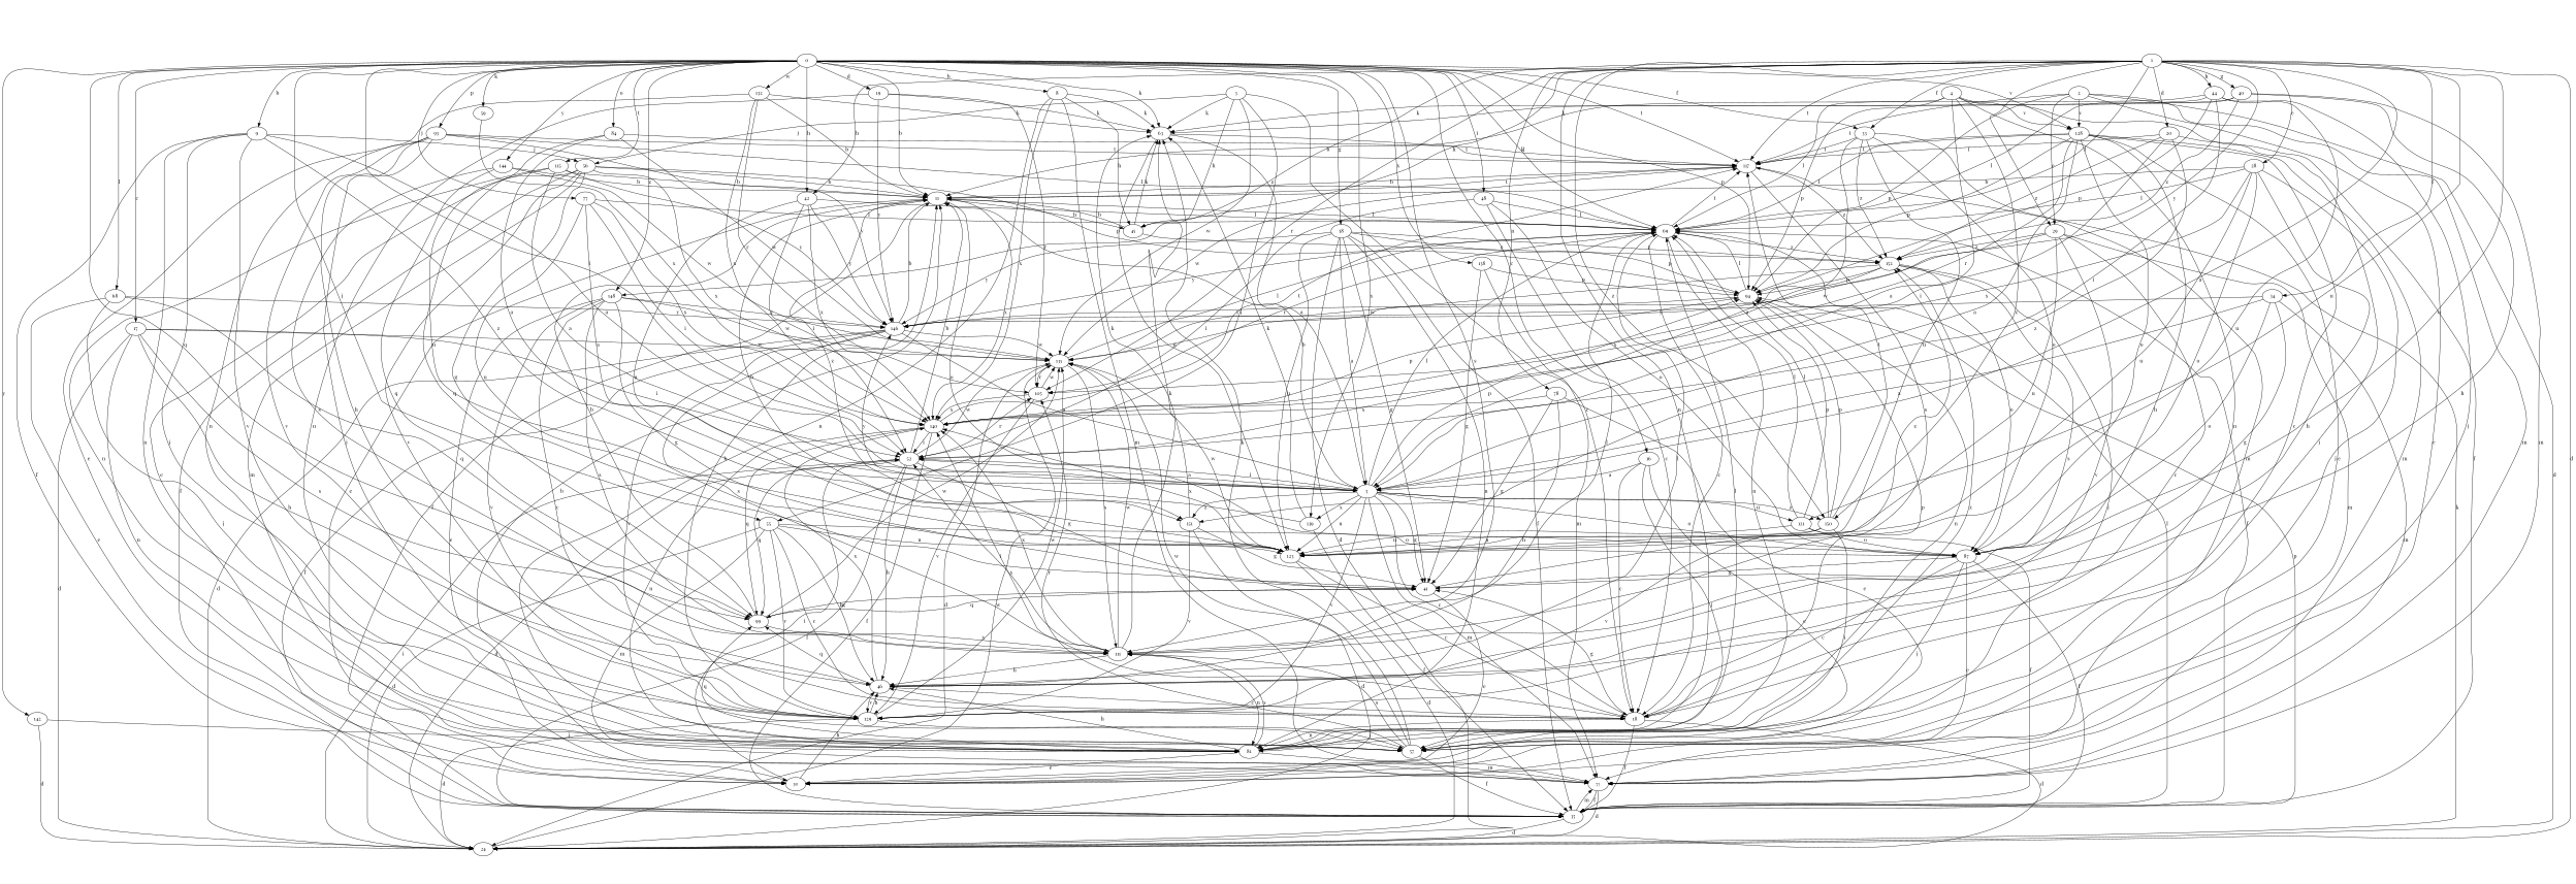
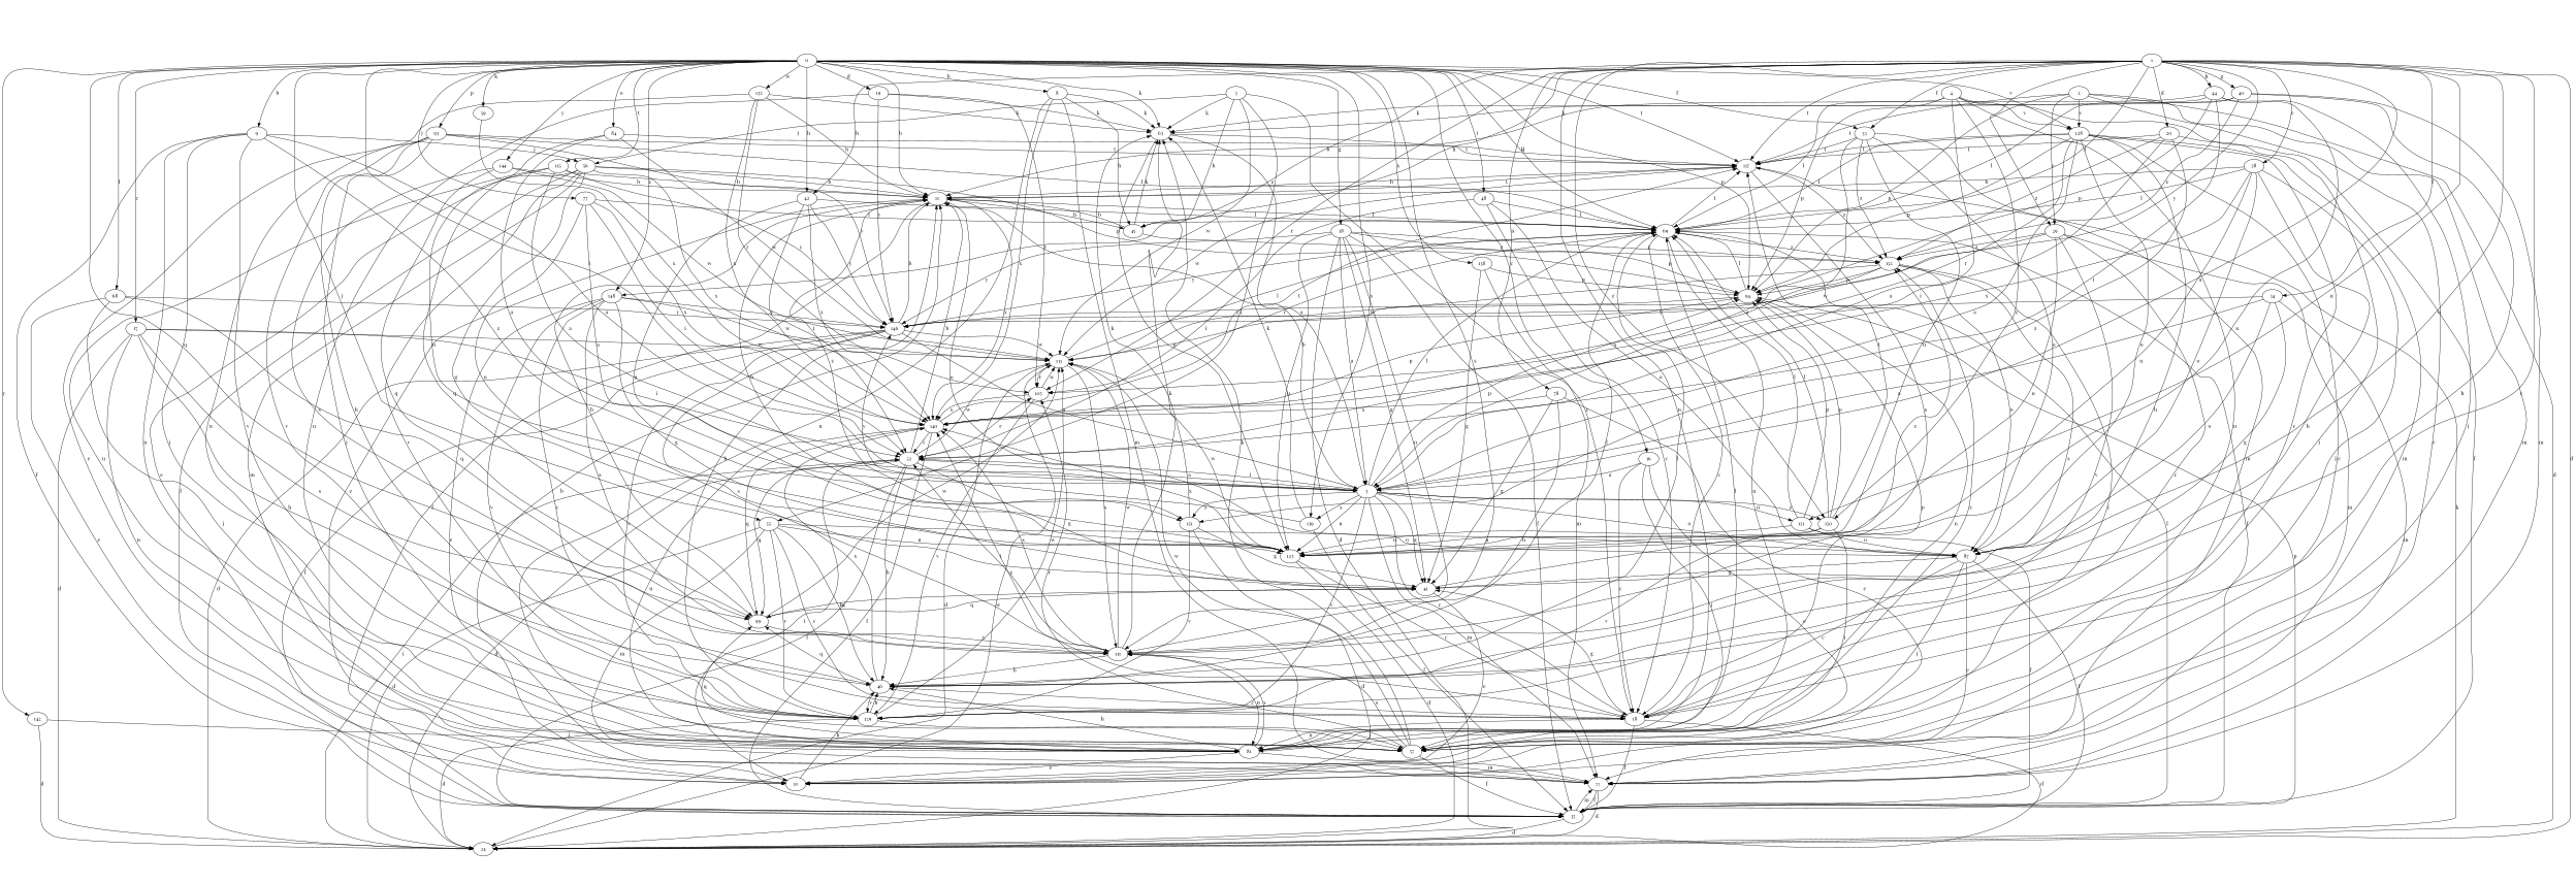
  strict digraph {
    fontname="Playfair Display"
    node [fontname="Playfair Display"]
    edge [fontname="Playfair Display"]
    0
    8
    9
    11
    16
    17
    19
    33
    38
    42
    48
    52
    55
    59
    63
    68
    69
    77
    84
    93
    94
    99
    111
    115
    117
    128
    132
    138
    139
    142
    144
    148
    45
    81
    75
    140
    5
    56
    35
    129
    151
    57
    87
    30
    18
    24
    135
    46
    105
    146
    123
    152
    41
    1
    20
    28
    29
    34
    40
    44
    78
    121
    150
    2
    3
    4
    0 -> 8 [label=b]
    0 -> 9 [label=b]
    0 -> 11 [label=b]
    0 -> 16 [label=c]
    0 -> 17 [label=c]
    0 -> 19 [label=d]
    0 -> 33 [label=f]
    0 -> 38 [label=g]
    0 -> 42 [label=h]
    0 -> 48 [label=i]
    0 -> 52 [label=i]
    0 -> 55 [label=j]
    0 -> 59 [label=k]
    0 -> 63 [label=k]
    0 -> 68 [label=l]
    0 -> 69 [label=l]
    0 -> 77 [label=j]
    0 -> 84 [label=o]
    0 -> 93 [label=p]
    0 -> 94 [label=p]
    0 -> 99 [label=q]
    0 -> 111 [label=s]
    0 -> 115 [label=t]
    0 -> 117 [label=t]
    0 -> 128 [label=v]
    0 -> 132 [label=w]
    0 -> 138 [label=x]
    0 -> 139 [label=x]
    0 -> 142 [label=y]
    0 -> 144 [label=y]
    0 -> 148 [label=z]
    8 -> 63 [label=k]
    8 -> 45 [label=h]
    8 -> 81 [label=n]
    8 -> 75 [label=m]
    8 -> 140 [label=x]
    9 -> 81 [label=n]
    9 -> 5 [label=a]
    9 -> 56 [label=j]
    9 -> 35 [label=f]
    9 -> 129 [label=v]
    9 -> 151 [label=z]
    9 -> 57 [label=j]
    11 -> 69 [label=l]
    11 -> 117 [label=t]
    11 -> 45 [label=h]
    11 -> 140 [label=x]
    11 -> 35 [label=f]
    11 -> 151 [label=z]
    11 -> 87 [label=o]
    11 -> 30 [label=e]
    16 -> 5 [label=a]
    16 -> 57 [label=j]
    16 -> 30 [label=e]
    16 -> 18 [label=c]
    17 -> 52 [label=i]
    17 -> 111 [label=s]
    17 -> 81 [label=n]
    17 -> 24 [label=d]
    17 -> 135 [label=w]
    17 -> 46 [label=h]
    19 -> 63 [label=k]
    19 -> 81 [label=n]
    19 -> 105 [label=r]
    19 -> 146 [label=y]
    33 -> 117 [label=t]
    33 -> 75 [label=m]
    33 -> 5 [label=a]
    33 -> 87 [label=o]
    33 -> 123 [label=u]
    33 -> 152 [label=z]
    38 -> 94 [label=p]
-   38 -> 81 [label=n]
+   38 -> 111 [label=n]
    38 -> 5 [label=a]
    38 -> 35 [label=f]
    38 -> 24 [label=d]
    38 -> 146 [label=y]
    38 -> 123 [label=u]
    38 -> 152 [label=z]
    38 -> 41 [label=g]
    42 -> 52 [label=i]
    42 -> 69 [label=l]
    42 -> 140 [label=x]
    42 -> 146 [label=y]
    42 -> 123 [label=u]
    48 -> 52 [label=i]
    48 -> 69 [label=l]
    48 -> 87 [label=o]
    48 -> 18 [label=c]
    52 -> 11 [label=b]
    52 -> 99 [label=q]
    52 -> 5 [label=a]
    52 -> 35 [label=f]
    52 -> 24 [label=d]
    52 -> 135 [label=w]
    52 -> 46 [label=h]
    52 -> 105 [label=r]
    52 -> 41 [label=g]
    55 -> 75 [label=m]
    55 -> 129 [label=v]
    55 -> 87 [label=o]
    55 -> 18 [label=c]
    55 -> 24 [label=d]
    55 -> 46 [label=h]
    55 -> 123 [label=u]
    59 -> 140 [label=x]
    63 -> 117 [label=k]
    63 -> 5 [label=a]
    63 -> 123 [label=u]
    68 -> 99 [label=q]
    68 -> 57 [label=j]
    68 -> 30 [label=e]
    68 -> 146 [label=y]
    69 -> 117 [label=t]
    69 -> 81 [label=n]
    69 -> 35 [label=f]
    69 -> 18 [label=c]
    69 -> 105 [label=r]
    69 -> 146 [label=y]
    69 -> 152 [label=z]
    77 -> 52 [label=i]
    77 -> 69 [label=l]
    77 -> 140 [label=x]
    77 -> 5 [label=a]
    77 -> 123 [label=u]
    84 -> 117 [label=t]
    84 -> 5 [label=a]
    84 -> 135 [label=w]
    84 -> 123 [label=u]
    93 -> 69 [label=l]
    93 -> 117 [label=t]
    93 -> 129 [label=v]
    93 -> 57 [label=j]
    93 -> 30 [label=e]
    93 -> 46 [label=h]
    93 -> 146 [label=y]
    94 -> 69 [label=l]
    94 -> 81 [label=n]
    94 -> 146 [label=y]
    99 -> 11 [label=b]
    99 -> 111 [label=s]
    99 -> 135 [label=w]
    99 -> 41 [label=g]
    111 -> 52 [label=i]
    111 -> 63 [label=k]
    111 -> 69 [label=l]
    111 -> 81 [label=n]
    111 -> 140 [label=x]
    111 -> 135 [label=w]
    111 -> 46 [label=h]
    115 -> 11 [label=b]
    115 -> 99 [label=q]
    115 -> 81 [label=n]
    115 -> 5 [label=a]
    115 -> 146 [label=y]
    117 -> 11 [label=b]
    117 -> 111 [label=s]
    117 -> 135 [label=w]
    117 -> 152 [label=z]
    128 -> 69 [label=l]
    128 -> 94 [label=p]
    128 -> 117 [label=t]
    128 -> 75 [label=m]
    128 -> 5 [label=a]
    128 -> 87 [label=o]
    128 -> 30 [label=e]
    128 -> 18 [label=c]
    128 -> 46 [label=h]
    128 -> 105 [label=r]
    132 -> 11 [label=b]
    132 -> 63 [label=k]
    132 -> 81 [label=n]
    132 -> 140 [label=x]
    132 -> 105 [label=r]
    138 -> 94 [label=p]
    138 -> 75 [label=m]
    138 -> 41 [label=g]
    139 -> 63 [label=k]
    139 -> 35 [label=f]
    139 -> 146 [label=y]
    142 -> 57 [label=j]
    142 -> 24 [label=d]
    144 -> 11 [label=b]
    144 -> 99 [label=q]
    144 -> 111 [label=s]
    144 -> 135 [label=w]
    148 -> 111 [label=s]
    148 -> 129 [label=v]
    148 -> 30 [label=e]
    148 -> 18 [label=c]
    148 -> 135 [label=w]
    148 -> 146 [label=y]
    148 -> 41 [label=g]
    45 -> 11 [label=b]
    45 -> 63 [label=k]
    45 -> 152 [label=z]
    81 -> 69 [label=l]
    81 -> 99 [label=q]
    81 -> 111 [label=s]
    81 -> 75 [label=m]
    81 -> 30 [label=e]
    81 -> 46 [label=h]
    81 -> 152 [label=z]
    75 -> 11 [label=b]
    75 -> 35 [label=f]
    75 -> 24 [label=d]
    140 -> 52 [label=i]
    140 -> 94 [label=p]
    140 -> 99 [label=q]
    140 -> 117 [label=t]
    140 -> 81 [label=n]
    140 -> 35 [label=f]
    5 -> 11 [label=b]
    5 -> 52 [label=i]
    5 -> 69 [label=l]
    5 -> 94 [label=p]
    5 -> 139 [label=x]
    5 -> 75 [label=m]
    5 -> 129 [label=v]
    5 -> 151 [label=z]
    5 -> 87 [label=o]
    5 -> 18 [label=c]
    5 -> 123 [label=u]
    5 -> 41 [label=g]
    5 -> 121 [label=u]
    5 -> 150 [label=z]
    56 -> 11 [label=b]
    56 -> 94 [label=p]
    56 -> 75 [label=m]
    56 -> 140 [label=x]
    56 -> 35 [label=f]
    56 -> 129 [label=v]
    56 -> 30 [label=e]
    56 -> 41 [label=g]
    35 -> 69 [label=l]
    35 -> 94 [label=p]
    35 -> 75 [label=m]
    35 -> 24 [label=d]
    129 -> 11 [label=b]
    129 -> 57 [label=j]
    129 -> 24 [label=d]
    129 -> 135 [label=w]
    129 -> 46 [label=h]
    151 -> 63 [label=k]
    151 -> 129 [label=v]
    151 -> 24 [label=d]
    151 -> 41 [label=g]
    57 -> 63 [label=k]
    57 -> 111 [label=s]
    57 -> 35 [label=f]
    57 -> 135 [label=w]
    57 -> 105 [label=r]
    87 -> 35 [label=f]
    87 -> 57 [label=j]
    87 -> 30 [label=e]
    87 -> 18 [label=c]
    87 -> 41 [label=g]
    30 -> 52 [label=i]
    30 -> 46 [label=h]
    18 -> 94 [label=p]
    18 -> 81 [label=n]
    18 -> 140 [label=x]
    18 -> 35 [label=f]
    18 -> 24 [label=d]
    18 -> 41 [label=g]
    24 -> 52 [label=i]
    24 -> 117 [label=k]
    24 -> 135 [label=w]
    135 -> 69 [label=l]
    135 -> 111 [label=s]
    135 -> 24 [label=d]
    135 -> 105 [label=r]
    46 -> 69 [label=l]
    46 -> 99 [label=q]
    46 -> 140 [label=x]
    46 -> 129 [label=v]
    46 -> 18 [label=c]
    105 -> 140 [label=x]
    105 -> 129 [label=v]
    105 -> 135 [label=w]
    146 -> 11 [label=b]
    146 -> 111 [label=s]
    146 -> 5 [label=a]
    146 -> 35 [label=f]
    146 -> 129 [label=v]
    146 -> 24 [label=d]
    146 -> 135 [label=w]
    123 -> 11 [label=b]
    123 -> 140 [label=x]
    123 -> 18 [label=c]
    123 -> 24 [label=d]
    123 -> 135 [label=w]
    152 -> 94 [label=p]
    152 -> 111 [label=s]
    152 -> 140 [label=x]
    152 -> 57 [label=j]
    152 -> 87 [label=o]
    152 -> 135 [label=w]
    41 -> 99 [label=q]
    41 -> 30 [label=e]
    41 -> 152 [label=z]
    1 -> 33 [label=f]
    1 -> 42 [label=h]
    1 -> 69 [label=l]
    1 -> 117 [label=t]
    1 -> 148 [label=z]
    1 -> 45 [label=h]
    1 -> 81 [label=n]
    1 -> 5 [label=a]
    1 -> 87 [label=o]
+   1 -> 18 [label=c]
    1 -> 24 [label=d]
    1 -> 105 [label=r]
    1 -> 146 [label=y]
    1 -> 20 [label=d]
    1 -> 28 [label=e]
    1 -> 29 [label=e]
    1 -> 34 [label=f]
    1 -> 40 [label=g]
    1 -> 44 [label=h]
    1 -> 78 [label=n]
    1 -> 121 [label=u]
    1 -> 150 [label=z]
    20 -> 52 [label=i]
    20 -> 117 [label=t]
    20 -> 151 [label=z]
    20 -> 57 [label=j]
    20 -> 152 [label=z]
    28 -> 11 [label=b]
    28 -> 69 [label=l]
    28 -> 140 [label=x]
    28 -> 57 [label=j]
    28 -> 87 [label=o]
    28 -> 46 [label=h]
    28 -> 123 [label=u]
    29 -> 75 [label=m]
    29 -> 129 [label=v]
    29 -> 18 [label=c]
    29 -> 135 [label=w]
    29 -> 123 [label=u]
    29 -> 152 [label=z]
    34 -> 75 [label=m]
    34 -> 5 [label=a]
    34 -> 87 [label=o]
    34 -> 146 [label=y]
    34 -> 41 [label=g]
    40 -> 63 [label=k]
    40 -> 69 [label=l]
    40 -> 75 [label=m]
    40 -> 46 [label=h]
    40 -> 152 [label=z]
    44 -> 11 [label=b]
    44 -> 52 [label=i]
    44 -> 63 [label=k]
    44 -> 94 [label=p]
    44 -> 57 [label=j]
    44 -> 123 [label=u]
    78 -> 140 [label=x]
    78 -> 30 [label=e]
    78 -> 46 [label=h]
    78 -> 41 [label=g]
    121 -> 69 [label=l]
    121 -> 94 [label=p]
    121 -> 35 [label=f]
    121 -> 87 [label=o]
    121 -> 123 [label=u]
    150 -> 69 [label=l]
    150 -> 94 [label=p]
    150 -> 117 [label=t]
    150 -> 129 [label=v]
    150 -> 57 [label=j]
    150 -> 123 [label=u]
    2 -> 94 [label=p]
    2 -> 117 [label=t]
    2 -> 128 [label=v]
    2 -> 75 [label=m]
    2 -> 30 [label=e]
    2 -> 24 [label=d]
    2 -> 29 [label=e]
    3 -> 55 [label=j]
    3 -> 63 [label=k]
    3 -> 45 [label=h]
    3 -> 56 [label=j]
    3 -> 18 [label=c]
    3 -> 135 [label=w]
    4 -> 69 [label=l]
    4 -> 94 [label=p]
    4 -> 128 [label=v]
    4 -> 81 [label=n]
    4 -> 5 [label=a]
    4 -> 35 [label=f]
    4 -> 150 [label=z]
  }
